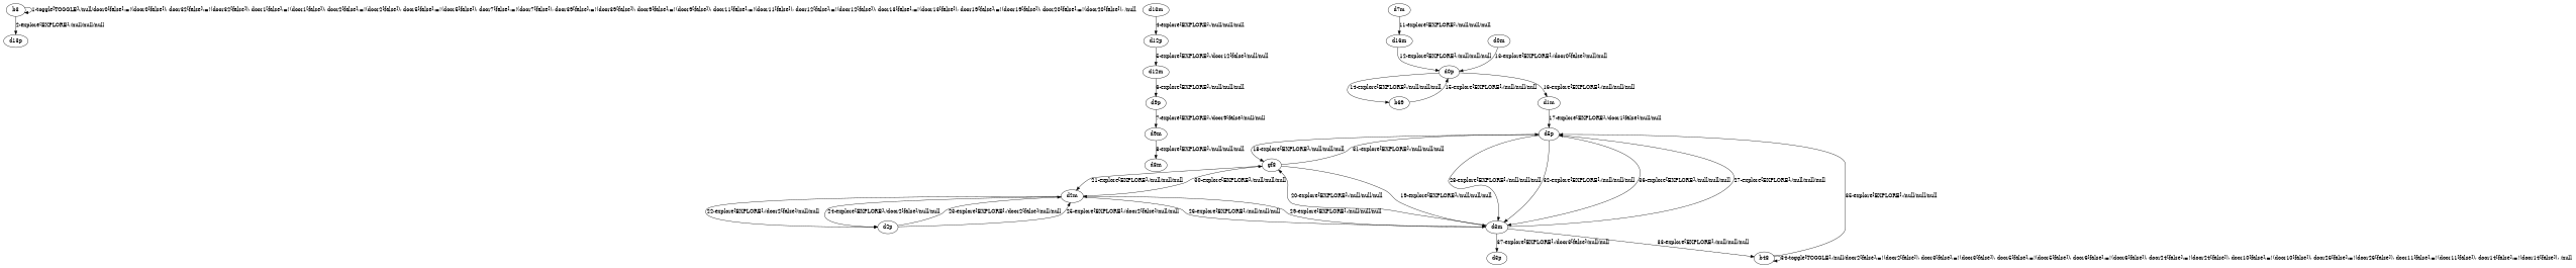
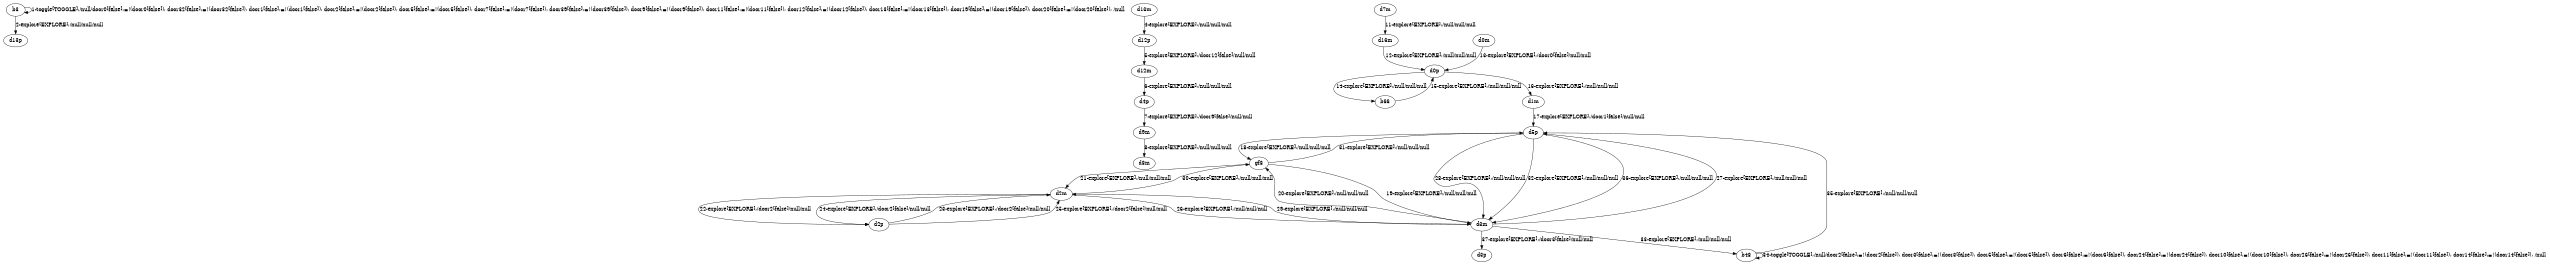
  digraph {
    b3
    d13p
    d13m
    d12p
    d12m
-   d9p
+   d9p [label=d4p]
    d9m
    d8m
    d7m
    d16m
    d0p
    d0m
-   b66 [label=b69]
+   b66
    d1m
    n15 [label=d5p]
    gf8
    d3m
    d2m
    b48
    d3p
    d2p
    b3 -> b3 [label="1-toggle[TOGGLE];/null/door0[false]:=!(door0[false]); door32[false]:=!(door32[false]); door1[false]:=!(door1[false]); door2[false]:=!(door2[false]); door5[false]:=!(door5[false]); door7[false]:=!(door7[false]); door39[false]:=!(door39[false]); door9[false]:=!(door9[false]); door11[false]:=!(door11[false]); door12[false]:=!(door12[false]); door13[false]:=!(door13[false]); door19[false]:=!(door19[false]); door20[false]:=!(door20[false]); /null"]
    b3 -> d13p [label="2-explore[EXPLORE];/null/null/null"]
    d13m -> d12p [label="4-explore[EXPLORE];/null/null/null"]
    d12p -> d12m [label="5-explore[EXPLORE];/door12[false]/null/null"]
    d12m -> d9p [label="6-explore[EXPLORE];/null/null/null"]
    d9p -> d9m [label="7-explore[EXPLORE];/door9[false]/null/null"]
    d9m -> d8m [label="8-explore[EXPLORE];/null/null/null"]
    d7m -> d16m [label="11-explore[EXPLORE];/null/null/null"]
    d16m -> d0p [label="12-explore[EXPLORE];/null/null/null"]
    d0p -> b66 [label="14-explore[EXPLORE];/null/null/null"]
    d0p -> d1m [label="16-explore[EXPLORE];/null/null/null"]
    d0m -> d0p [label="13-explore[EXPLORE];/door0[false]/null/null"]
    b66 -> d0p [label="15-explore[EXPLORE];/null/null/null"]
    d1m -> n15 [label="17-explore[EXPLORE];/door1[false]/null/null"]
    n15 -> gf8 [label="18-explore[EXPLORE];/null/null/null"]
    n15 -> d3m [label="28-explore[EXPLORE];/null/null/null"]
    n15 -> d3m [label="32-explore[EXPLORE];/null/null/null"]
    n15 -> d3m [label="36-explore[EXPLORE];/null/null/null"]
    gf8 -> n15 [label="31-explore[EXPLORE];/null/null/null"]
    gf8 -> d3m [label="19-explore[EXPLORE];/null/null/null"]
    gf8 -> d2m [label="21-explore[EXPLORE];/null/null/null"]
    d3m -> n15 [label="27-explore[EXPLORE];/null/null/null"]
    d3m -> gf8 [label="20-explore[EXPLORE];/null/null/null"]
    d3m -> d2m [label="29-explore[EXPLORE];/null/null/null"]
    d3m -> b48 [label="33-explore[EXPLORE];/null/null/null"]
    d3m -> d3p [label="37-explore[EXPLORE];/door3[false]/null/null"]
    d2m -> gf8 [label="30-explore[EXPLORE];/null/null/null"]
    d2m -> d3m [label="26-explore[EXPLORE];/null/null/null"]
    d2m -> d2p [label="22-explore[EXPLORE];/door2[false]/null/null"]
    d2m -> d2p [label="24-explore[EXPLORE];/door2[false]/null/null"]
    b48 -> n15 [label="35-explore[EXPLORE];/null/null/null"]
    b48 -> b48 [label="34-toggle[TOGGLE];/null/door2[false]:=!(door2[false]); door3[false]:=!(door3[false]); door5[false]:=!(door5[false]); door6[false]:=!(door6[false]); door24[false]:=!(door24[false]); door10[false]:=!(door10[false]); door26[false]:=!(door26[false]); door11[false]:=!(door11[false]); door14[false]:=!(door14[false]); /null"]
    d2p -> d2m [label="23-explore[EXPLORE];/door2[false]/null/null"]
    d2p -> d2m [label="25-explore[EXPLORE];/door2[false]/null/null"]
  }
